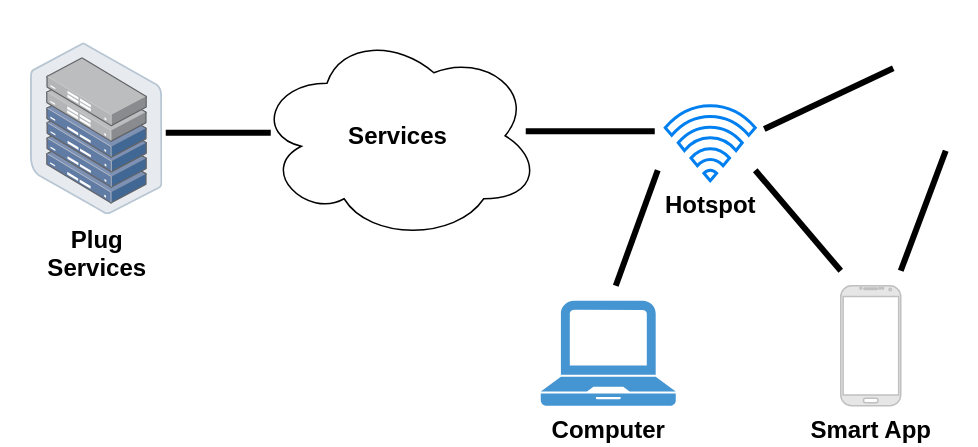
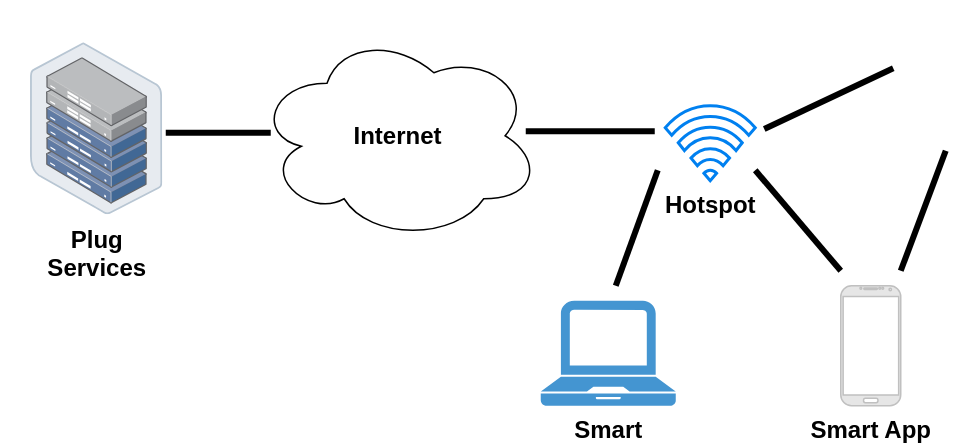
  <mxCell id="0" />
  <mxCell id="1" parent="0" />
- <mxCell id="2" value="Services" style="ellipse;shape=cloud;whiteSpace=wrap;html=1;fontStyle=1;fontSize=16;" parent="1" vertex="1"><mxGeometry x="170" y="20" width="190" height="140" as="geometry" /></mxCell>
+ <mxCell id="2" value="Internet" style="ellipse;shape=cloud;whiteSpace=wrap;html=1;fontStyle=1;fontSize=16;" parent="1" vertex="1"><mxGeometry x="170" y="20" width="190" height="140" as="geometry" /></mxCell>
  <mxCell id="3" value="Smart App" style="verticalLabelPosition=bottom;verticalAlign=top;html=1;shadow=0;dashed=0;strokeWidth=1;shape=mxgraph.android.phone2;strokeColor=#c0c0c0;fillColor=#E6E6E6;fontStyle=1;fontSize=16;" parent="1" vertex="1"><mxGeometry x="560" y="190" width="40" height="80" as="geometry" /></mxCell>
  <mxCell id="4" value="&lt;div&gt;Plug&lt;/div&gt;&lt;div&gt;Services&lt;/div&gt;" style="image;points=[];aspect=fixed;html=1;align=center;shadow=0;dashed=0;image=img/lib/allied_telesis/storage/Datacenter_Server_Half_Rack_ToR.svg;fontStyle=1;fontSize=16;" parent="1" vertex="1"><mxGeometry x="20" y="28.2" width="88.2" height="114.6" as="geometry" /></mxCell>
  <mxCell id="5" value="" style="endArrow=none;html=1;rounded=0;strokeWidth=4;" parent="1" edge="1"><mxGeometry width="50" height="50" relative="1" as="geometry"><mxPoint x="350" y="87" as="sourcePoint" /><mxPoint x="436" y="87" as="targetPoint" /></mxGeometry></mxCell>
  <mxCell id="6" value="" style="endArrow=none;html=1;rounded=0;strokeWidth=4;exitX=1;exitY=0.5;exitDx=0;exitDy=0;" parent="1" edge="1"><mxGeometry width="50" height="50" relative="1" as="geometry"><mxPoint x="509" y="85.5" as="sourcePoint" /><mxPoint x="595" y="45" as="targetPoint" /></mxGeometry></mxCell>
  <mxCell id="7" value="" style="endArrow=none;html=1;rounded=1;strokeWidth=4;exitX=1;exitY=0.75;exitDx=0;exitDy=0;curved=0;" parent="1" edge="1"><mxGeometry width="50" height="50" relative="1" as="geometry"><mxPoint x="503" y="113" as="sourcePoint" /><mxPoint x="560" y="180" as="targetPoint" /></mxGeometry></mxCell>
  <mxCell id="8" value="" style="endArrow=none;html=1;rounded=0;strokeWidth=4;" parent="1" edge="1"><mxGeometry width="50" height="50" relative="1" as="geometry"><mxPoint x="110" y="88" as="sourcePoint" /><mxPoint x="180" y="88" as="targetPoint" /></mxGeometry></mxCell>
  <mxCell id="9" value="" style="endArrow=none;html=1;rounded=1;strokeWidth=4;curved=0;" parent="1" edge="1"><mxGeometry width="50" height="50" relative="1" as="geometry"><mxPoint x="630" y="100" as="sourcePoint" /><mxPoint x="600" y="180" as="targetPoint" /></mxGeometry></mxCell>
- <mxCell id="10" value="Computer" style="pointerEvents=1;shadow=0;dashed=0;html=1;strokeColor=none;fillColor=#4495D1;labelPosition=center;verticalLabelPosition=bottom;verticalAlign=top;align=center;outlineConnect=0;shape=mxgraph.veeam.laptop;fontStyle=1;fontSize=16;" parent="1" vertex="1"><mxGeometry x="360" y="200" width="90" height="70" as="geometry" /></mxCell>
+ <mxCell id="10" value="Smart" style="pointerEvents=1;shadow=0;dashed=0;html=1;strokeColor=none;fillColor=#4495D1;labelPosition=center;verticalLabelPosition=bottom;verticalAlign=top;align=center;outlineConnect=0;shape=mxgraph.veeam.laptop;fontStyle=1;fontSize=16;" parent="1" vertex="1"><mxGeometry x="360" y="200" width="90" height="70" as="geometry" /></mxCell>
  <mxCell id="11" value="" style="endArrow=none;html=1;rounded=1;strokeWidth=4;curved=0;" parent="1" edge="1"><mxGeometry width="50" height="50" relative="1" as="geometry"><mxPoint x="438" y="113" as="sourcePoint" /><mxPoint x="410" y="190" as="targetPoint" /></mxGeometry></mxCell>
  <mxCell id="12" value="Hotspot" style="html=1;verticalLabelPosition=bottom;align=center;labelBackgroundColor=#ffffff;verticalAlign=top;strokeWidth=2;strokeColor=#0080F0;shadow=0;dashed=0;shape=mxgraph.ios7.icons.wifi;pointerEvents=1;fontStyle=1;fontSize=16;" vertex="1" parent="1"><mxGeometry x="443" y="70" width="60" height="50" as="geometry" /></mxCell>
